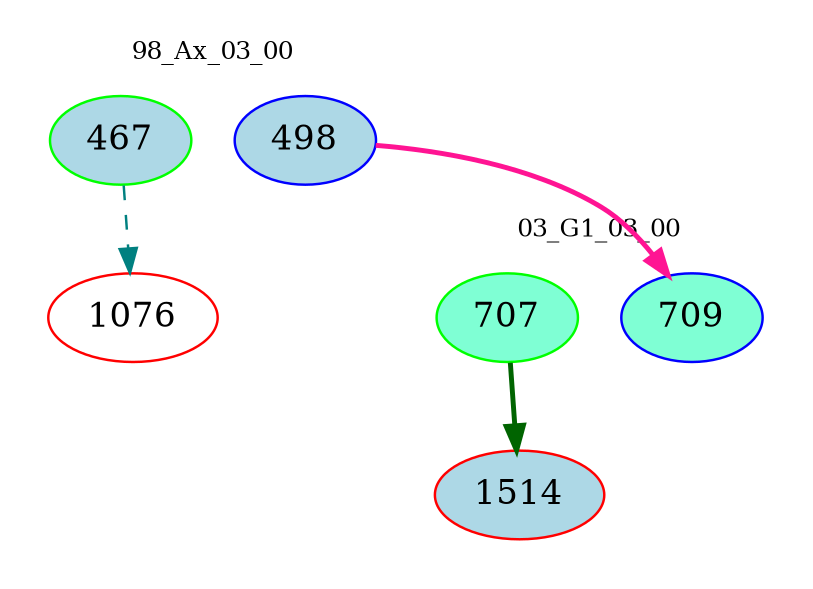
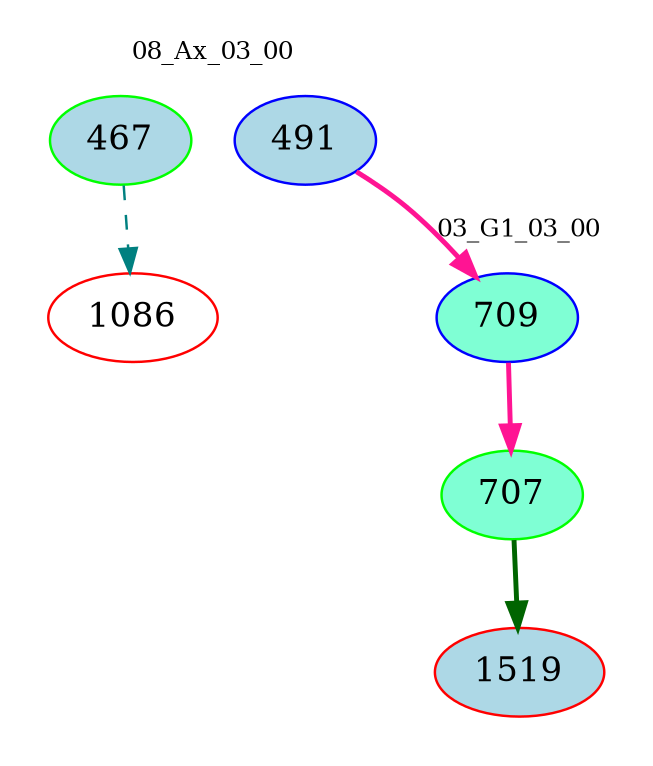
  digraph {
    node [color=blue fillcolor=lightblue style=filled]
    edge [color=deeppink style=bold]
-   n1 [label=498]
+   n1 [label=491]
    n2 [color=green label=467]
-   n3 [color=red fillcolor=white label=1076]
+   n3 [color=red fillcolor=white label=1086]
    n4 [fillcolor=aquamarine label=709]
    n5 [color=green fillcolor=aquamarine label=707]
-   n6 [color=red label=1514]
+   n6 [color=red label=1519]
    subgraph cluster_1 {
      color=white
      fontsize=10
-     label="98_Ax_03_00"
+     label="08_Ax_03_00"
      n1
      n2
      n3
    }
    subgraph cluster_2 {
      color=white
      fontsize=10
      label="03_G1_03_00"
      n4
      n5
      n6
    }
    n1 -> n4
    n2 -> n3 [color=teal style=dashed]
+   n4 -> n5
    n5 -> n6 [color=darkgreen]
  }
